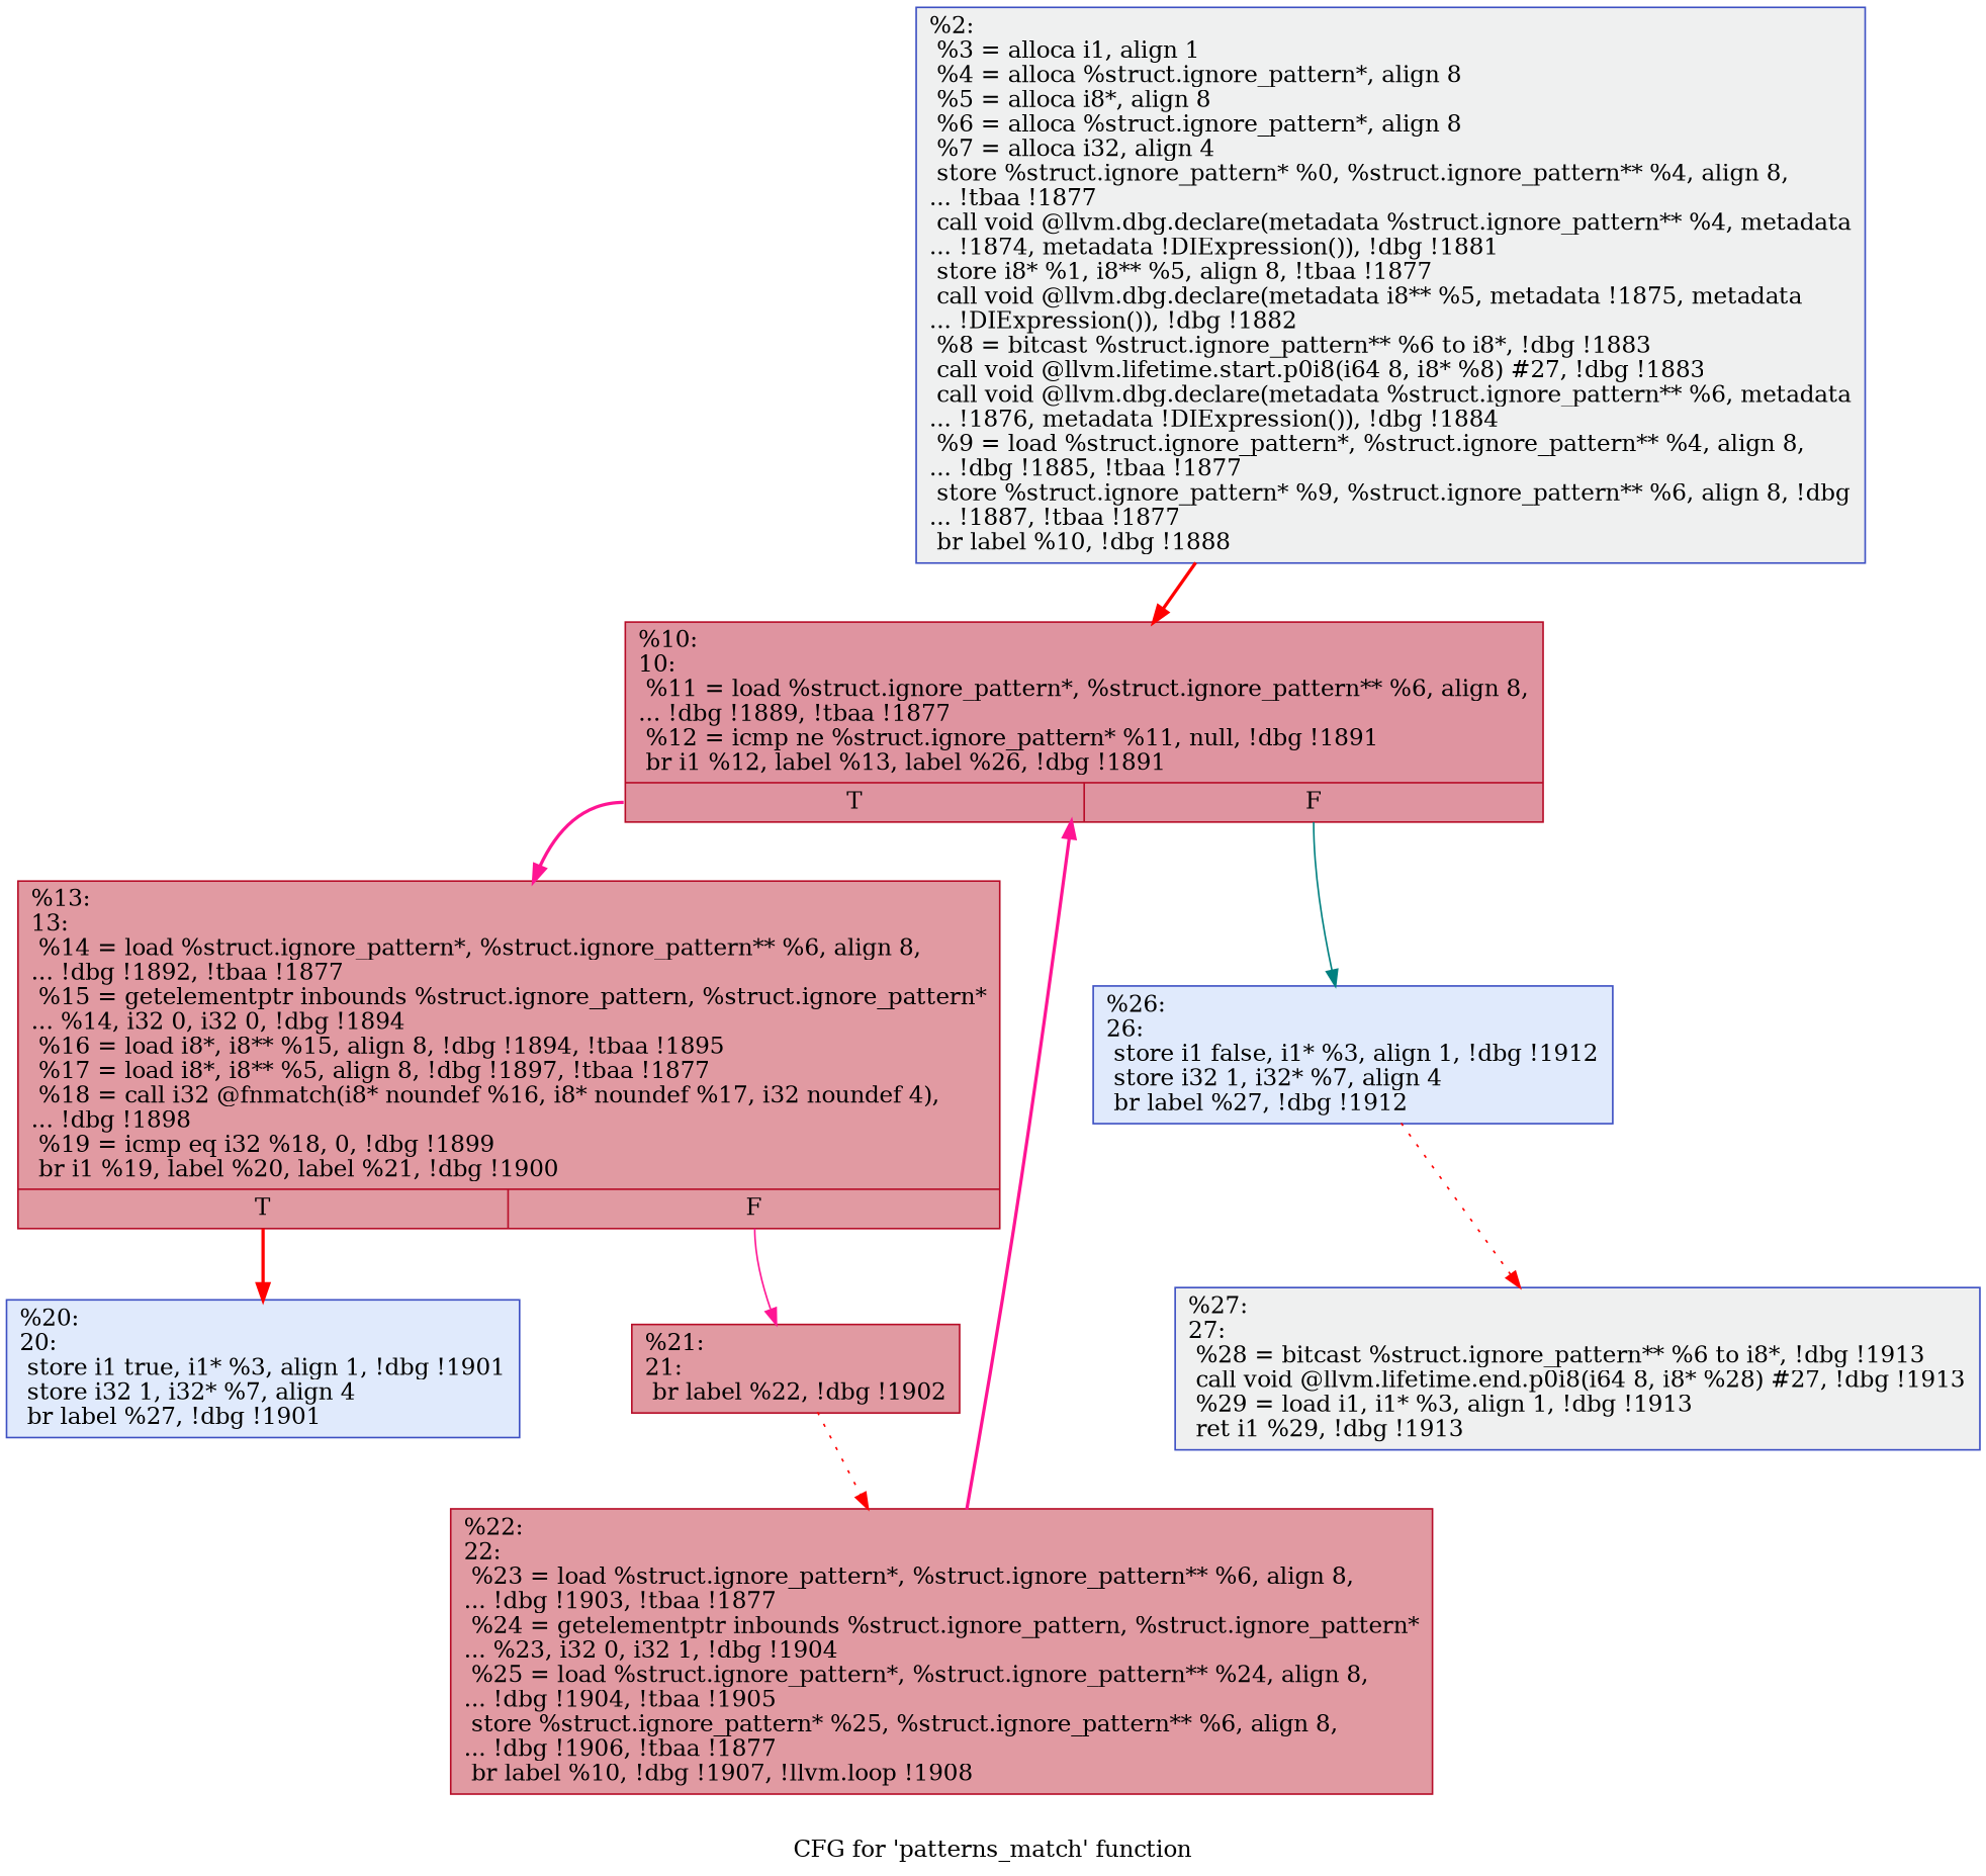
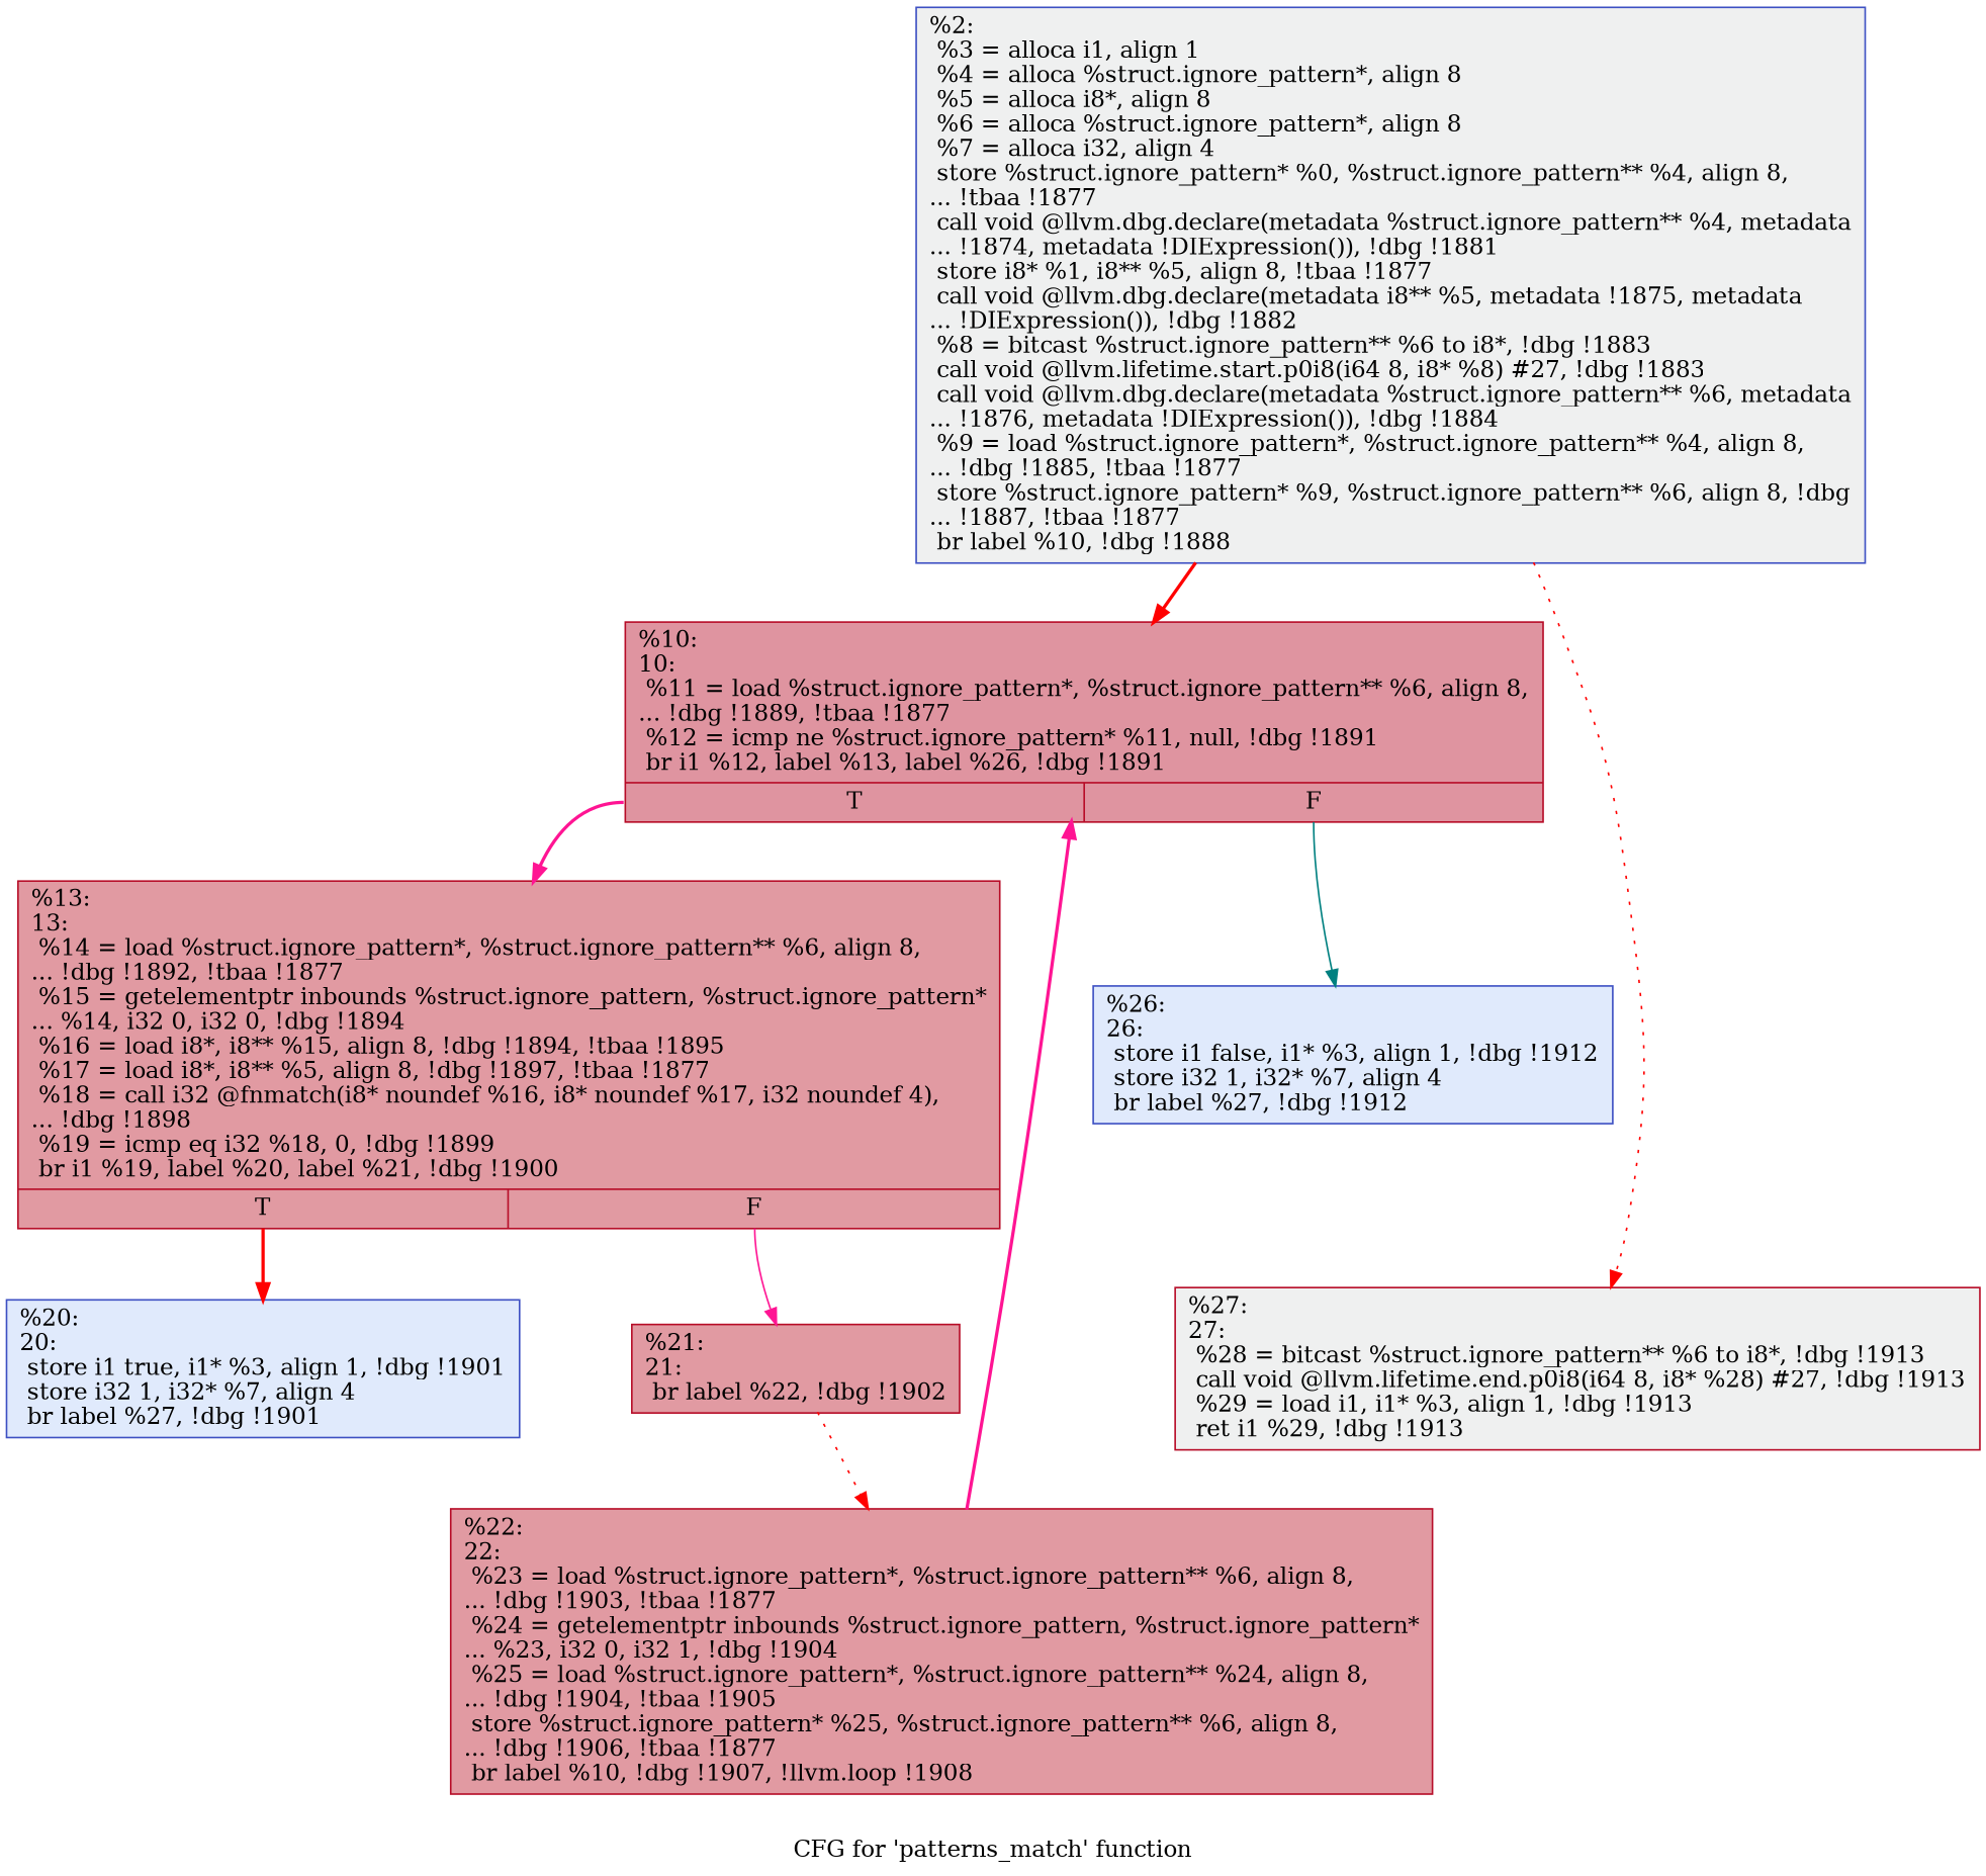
  digraph {
    label="CFG for 'patterns_match' function"
    node [color="#3d50c3ff" fillcolor="#bb1b2c70" shape=record style=filled]
    edge [color=red style=bold]
    n1 [fillcolor="#dbdcde70" label="{%2:\l  %3 = alloca i1, align 1\l  %4 = alloca %struct.ignore_pattern*, align 8\l  %5 = alloca i8*, align 8\l  %6 = alloca %struct.ignore_pattern*, align 8\l  %7 = alloca i32, align 4\l  store %struct.ignore_pattern* %0, %struct.ignore_pattern** %4, align 8,\l... !tbaa !1877\l  call void @llvm.dbg.declare(metadata %struct.ignore_pattern** %4, metadata\l... !1874, metadata !DIExpression()), !dbg !1881\l  store i8* %1, i8** %5, align 8, !tbaa !1877\l  call void @llvm.dbg.declare(metadata i8** %5, metadata !1875, metadata\l... !DIExpression()), !dbg !1882\l  %8 = bitcast %struct.ignore_pattern** %6 to i8*, !dbg !1883\l  call void @llvm.lifetime.start.p0i8(i64 8, i8* %8) #27, !dbg !1883\l  call void @llvm.dbg.declare(metadata %struct.ignore_pattern** %6, metadata\l... !1876, metadata !DIExpression()), !dbg !1884\l  %9 = load %struct.ignore_pattern*, %struct.ignore_pattern** %4, align 8,\l... !dbg !1885, !tbaa !1877\l  store %struct.ignore_pattern* %9, %struct.ignore_pattern** %6, align 8, !dbg\l... !1887, !tbaa !1877\l  br label %10, !dbg !1888\l}"]
    n2 [color="#b70d28ff" fillcolor="#b70d2870" label="{%10:\l10:                                               \l  %11 = load %struct.ignore_pattern*, %struct.ignore_pattern** %6, align 8,\l... !dbg !1889, !tbaa !1877\l  %12 = icmp ne %struct.ignore_pattern* %11, null, !dbg !1891\l  br i1 %12, label %13, label %26, !dbg !1891\l|{<s0>T|<s1>F}}"]
    n3 [color="#b70d28ff" label="{%13:\l13:                                               \l  %14 = load %struct.ignore_pattern*, %struct.ignore_pattern** %6, align 8,\l... !dbg !1892, !tbaa !1877\l  %15 = getelementptr inbounds %struct.ignore_pattern, %struct.ignore_pattern*\l... %14, i32 0, i32 0, !dbg !1894\l  %16 = load i8*, i8** %15, align 8, !dbg !1894, !tbaa !1895\l  %17 = load i8*, i8** %5, align 8, !dbg !1897, !tbaa !1877\l  %18 = call i32 @fnmatch(i8* noundef %16, i8* noundef %17, i32 noundef 4),\l... !dbg !1898\l  %19 = icmp eq i32 %18, 0, !dbg !1899\l  br i1 %19, label %20, label %21, !dbg !1900\l|{<s0>T|<s1>F}}"]
    n4 [fillcolor="#b9d0f970" label="{%26:\l26:                                               \l  store i1 false, i1* %3, align 1, !dbg !1912\l  store i32 1, i32* %7, align 4\l  br label %27, !dbg !1912\l}"]
    n5 [fillcolor="#b9d0f970" label="{%20:\l20:                                               \l  store i1 true, i1* %3, align 1, !dbg !1901\l  store i32 1, i32* %7, align 4\l  br label %27, !dbg !1901\l}"]
    n6 [color="#b70d28ff" label="{%21:\l21:                                               \l  br label %22, !dbg !1902\l}"]
-   n7 [fillcolor="#dbdcde70" label="{%27:\l27:                                               \l  %28 = bitcast %struct.ignore_pattern** %6 to i8*, !dbg !1913\l  call void @llvm.lifetime.end.p0i8(i64 8, i8* %28) #27, !dbg !1913\l  %29 = load i1, i1* %3, align 1, !dbg !1913\l  ret i1 %29, !dbg !1913\l}"]
+   n7 [color="#b70d28ff" fillcolor="#dbdcde70" label="{%27:\l27:                                               \l  %28 = bitcast %struct.ignore_pattern** %6 to i8*, !dbg !1913\l  call void @llvm.lifetime.end.p0i8(i64 8, i8* %28) #27, !dbg !1913\l  %29 = load i1, i1* %3, align 1, !dbg !1913\l  ret i1 %29, !dbg !1913\l}"]
    n8 [color="#b70d28ff" label="{%22:\l22:                                               \l  %23 = load %struct.ignore_pattern*, %struct.ignore_pattern** %6, align 8,\l... !dbg !1903, !tbaa !1877\l  %24 = getelementptr inbounds %struct.ignore_pattern, %struct.ignore_pattern*\l... %23, i32 0, i32 1, !dbg !1904\l  %25 = load %struct.ignore_pattern*, %struct.ignore_pattern** %24, align 8,\l... !dbg !1904, !tbaa !1905\l  store %struct.ignore_pattern* %25, %struct.ignore_pattern** %6, align 8,\l... !dbg !1906, !tbaa !1877\l  br label %10, !dbg !1907, !llvm.loop !1908\l}"]
    n1 -> n2
    n2 -> n3 [color=deeppink tailport=s0]
    n2 -> n4 [color=teal style=solid tailport=s1]
    n3 -> n5 [tailport=s0]
    n3 -> n6 [color=deeppink style=solid tailport=s1]
-   n4 -> n7 [style=dotted]
+   n1 -> n7 [style=dotted]
    n6 -> n8 [style=dotted]
    n8 -> n2 [color=deeppink]
  }
